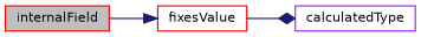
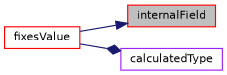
  digraph {
    rankdir=LR
    node [color=red fontname=Helvetica fontsize=10 shape=record]
    edge [color=midnightblue fontname=Helvetica fontsize=10 labelfontname=Helvetica labelfontsize=10 style=solid]
    n1 [fillcolor=grey75 fontcolor=black height=0.2 label=internalField style=filled width=0.4]
    n2 [height=0.2 label=fixesValue width=0.4]
    n3 [color=purple height=0.2 label=calculatedType width=0.4]
-   n1 -> n2 [arrowhead=normal]
+   n2 -> n1 [arrowhead=normal]
    n2 -> n3 [arrowhead=diamond]
  }
